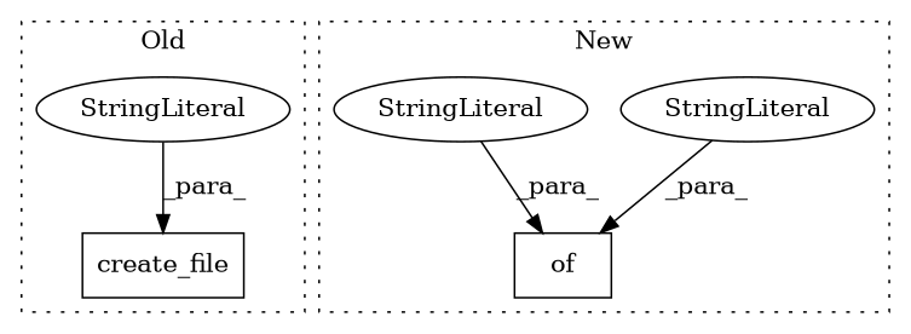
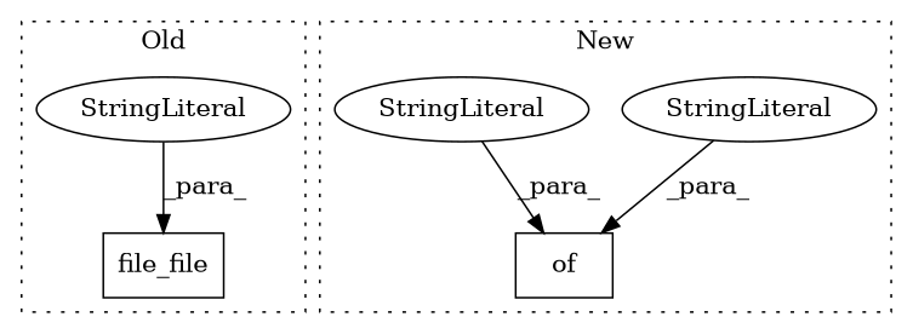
  digraph {
    node [a=45 l=14 shape=ellipse]
-   n1 [a=32 l="12,1" label=create_file s="1369,1395" shape=box]
+   n1 [a=32 l="12,1" label=file_file s="1369,1395" shape=box]
    n2 [label=StringLiteral s=1381]
    n3 [a=32 l="3,1" label=of s="1385,2128" shape=box]
    n4 [label=StringLiteral s=1406]
    n5 [l=28 label=StringLiteral s=1823]
    subgraph cluster_1 {
      label=Old
      style=dotted
      n1
      n2
    }
    subgraph cluster_2 {
      label=New
      style=dotted
      n3
      n4
      n5
    }
    n2 -> n1 [label=_para_]
    n4 -> n3 [label=_para_]
    n5 -> n3 [label=_para_]
  }
